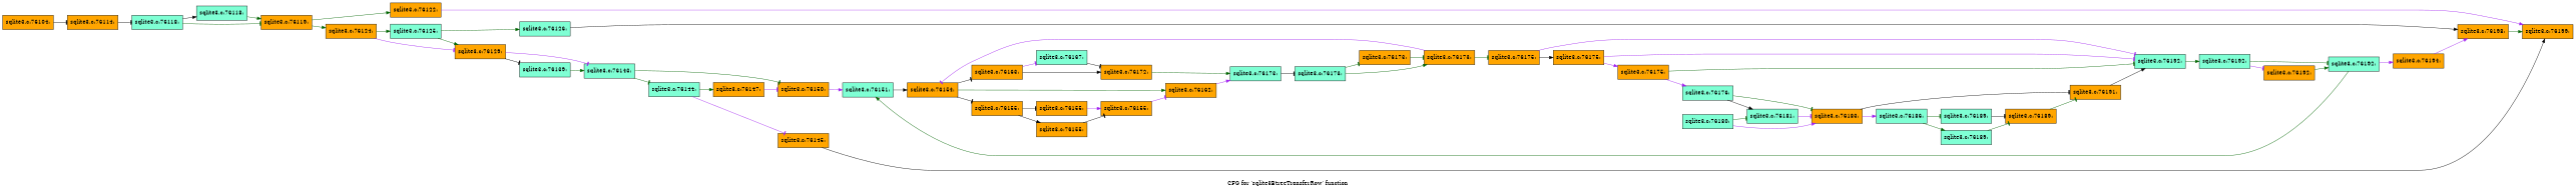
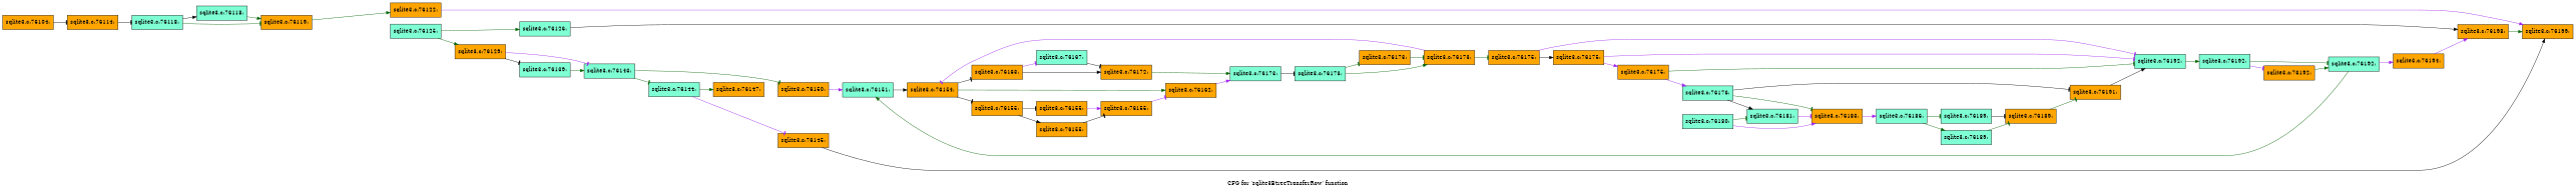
  digraph {
    label="CFG for 'sqlite3BtreeTransferRow' function"
    rankdir=LR
    node [fillcolor=orange shape=record style=filled]
    edge [arrowhead=tee color=darkgreen]
    n1 [label="{sqlite3.c:76104:}"]
    n2 [label="{sqlite3.c:76114:}"]
    n3 [fillcolor=aquamarine label="{sqlite3.c:76118:}"]
    n4 [fillcolor=aquamarine label="{sqlite3.c:76118:}"]
    n5 [label="{sqlite3.c:76119:}"]
    n6 [label="{sqlite3.c:76122:}"]
-   n7 [label="{sqlite3.c:76124:}"]
    n8 [label="{sqlite3.c:76199:}"]
    n9 [fillcolor=aquamarine label="{sqlite3.c:76125:}"]
    n10 [label="{sqlite3.c:76129:}"]
    n11 [fillcolor=aquamarine label="{sqlite3.c:76126:}"]
    n12 [fillcolor=aquamarine label="{sqlite3.c:76139:}"]
    n13 [fillcolor=aquamarine label="{sqlite3.c:76143:}"]
    n14 [label="{sqlite3.c:76198:}"]
    n15 [fillcolor=aquamarine label="{sqlite3.c:76144:}"]
    n16 [label="{sqlite3.c:76150:}"]
    n17 [label="{sqlite3.c:76145:}"]
    n18 [label="{sqlite3.c:76147:}"]
    n19 [fillcolor=aquamarine label="{sqlite3.c:76151:}"]
    n20 [label="{sqlite3.c:76154:}"]
    n21 [label="{sqlite3.c:76155:}"]
    n22 [label="{sqlite3.c:76162:}"]
    n23 [label="{sqlite3.c:76163:}"]
    n24 [label="{sqlite3.c:76155:}"]
    n25 [label="{sqlite3.c:76155:}"]
    n26 [fillcolor=aquamarine label="{sqlite3.c:76173:}"]
    n27 [label="{sqlite3.c:76155:}"]
    n28 [fillcolor=aquamarine label="{sqlite3.c:76167:}"]
    n29 [label="{sqlite3.c:76172:}"]
    n30 [fillcolor=aquamarine label="{sqlite3.c:76173:}"]
    n31 [label="{sqlite3.c:76173:}"]
    n32 [label="{sqlite3.c:76173:}"]
    n33 [label="{sqlite3.c:76175:}"]
    n34 [label="{sqlite3.c:76175:}"]
    n35 [fillcolor=aquamarine label="{sqlite3.c:76192:}"]
    n36 [label="{sqlite3.c:76175:}"]
    n37 [fillcolor=aquamarine label="{sqlite3.c:76192:}"]
    n38 [fillcolor=aquamarine label="{sqlite3.c:76176:}"]
    n39 [label="{sqlite3.c:76192:}"]
    n40 [fillcolor=aquamarine label="{sqlite3.c:76192:}"]
    n41 [label="{sqlite3.c:76183:}"]
    n42 [fillcolor=aquamarine label="{sqlite3.c:76181:}"]
    n43 [fillcolor=aquamarine label="{sqlite3.c:76180:}"]
    n44 [fillcolor=aquamarine label="{sqlite3.c:76186:}"]
    n45 [label="{sqlite3.c:76191:}"]
    n46 [fillcolor=aquamarine label="{sqlite3.c:76189:}"]
    n47 [fillcolor=aquamarine label="{sqlite3.c:76189:}"]
    n48 [label="{sqlite3.c:76189:}"]
    n49 [label="{sqlite3.c:76194:}"]
    n1 -> n2 [color=black]
    n2 -> n3 [color=black]
    n3 -> n4 [arrowhead=normal color=black]
    n3 -> n5
    n4 -> n5 [arrowhead=normal]
    n5 -> n6 [arrowhead=normal]
-   n5 -> n7 [arrowhead=normal]
    n6 -> n8 [arrowhead=normal color=purple]
-   n7 -> n9 [arrowhead=normal]
-   n7 -> n10 [color=purple]
    n9 -> n10 [arrowhead=normal]
    n9 -> n11 [arrowhead=normal]
    n10 -> n12 [color=black]
    n10 -> n13 [color=purple]
    n11 -> n14 [arrowhead=normal color=black]
    n12 -> n13 [arrowhead=normal]
    n13 -> n15
    n13 -> n16
    n14 -> n8 [arrowhead=normal]
    n15 -> n17 [color=purple]
    n15 -> n18 [arrowhead=normal]
    n16 -> n19 [arrowhead=normal color=purple]
    n17 -> n8 [arrowhead=normal color=black]
-   n18 -> n16 [color=purple]
    n19 -> n20 [arrowhead=normal color=black]
    n20 -> n21 [color=black]
    n20 -> n22 [arrowhead=normal]
    n20 -> n23 [color=black]
    n21 -> n24 [arrowhead=normal color=black]
    n21 -> n25 [color=black]
    n22 -> n26 [arrowhead=normal color=purple]
    n23 -> n28 [color=purple]
    n23 -> n29 [arrowhead=normal color=black]
    n24 -> n27 [color=black]
    n25 -> n27 [arrowhead=normal color=purple]
    n26 -> n30 [color=black]
    n27 -> n22 [color=purple]
    n28 -> n29 [color=black]
    n29 -> n26 [arrowhead=normal]
    n30 -> n31
    n30 -> n32 [arrowhead=normal]
    n31 -> n32
    n32 -> n20 [color=purple]
    n32 -> n33
    n33 -> n34 [arrowhead=normal color=black]
    n33 -> n35 [color=purple]
    n34 -> n35 [color=purple]
    n34 -> n36 [arrowhead=normal color=purple]
    n35 -> n37 [arrowhead=normal]
    n36 -> n35
    n36 -> n38 [arrowhead=normal color=purple]
    n37 -> n39 [color=purple]
    n37 -> n40
    n38 -> n41
    n38 -> n42 [arrowhead=normal color=black]
    n39 -> n40 [arrowhead=normal]
    n40 -> n19 [arrowhead=normal]
    n40 -> n49 [arrowhead=normal color=purple]
    n41 -> n44 [arrowhead=normal color=purple]
-   n41 -> n45 [color=black]
+   n38 -> n45 [color=black]
    n42 -> n41 [color=purple]
    n43 -> n41 [arrowhead=normal color=purple]
    n43 -> n42
    n44 -> n46
    n44 -> n47 [arrowhead=normal]
    n45 -> n35 [arrowhead=normal color=black]
    n46 -> n48 [color=black]
    n47 -> n48
    n48 -> n45
    n49 -> n14 [arrowhead=normal color=purple]
  }
